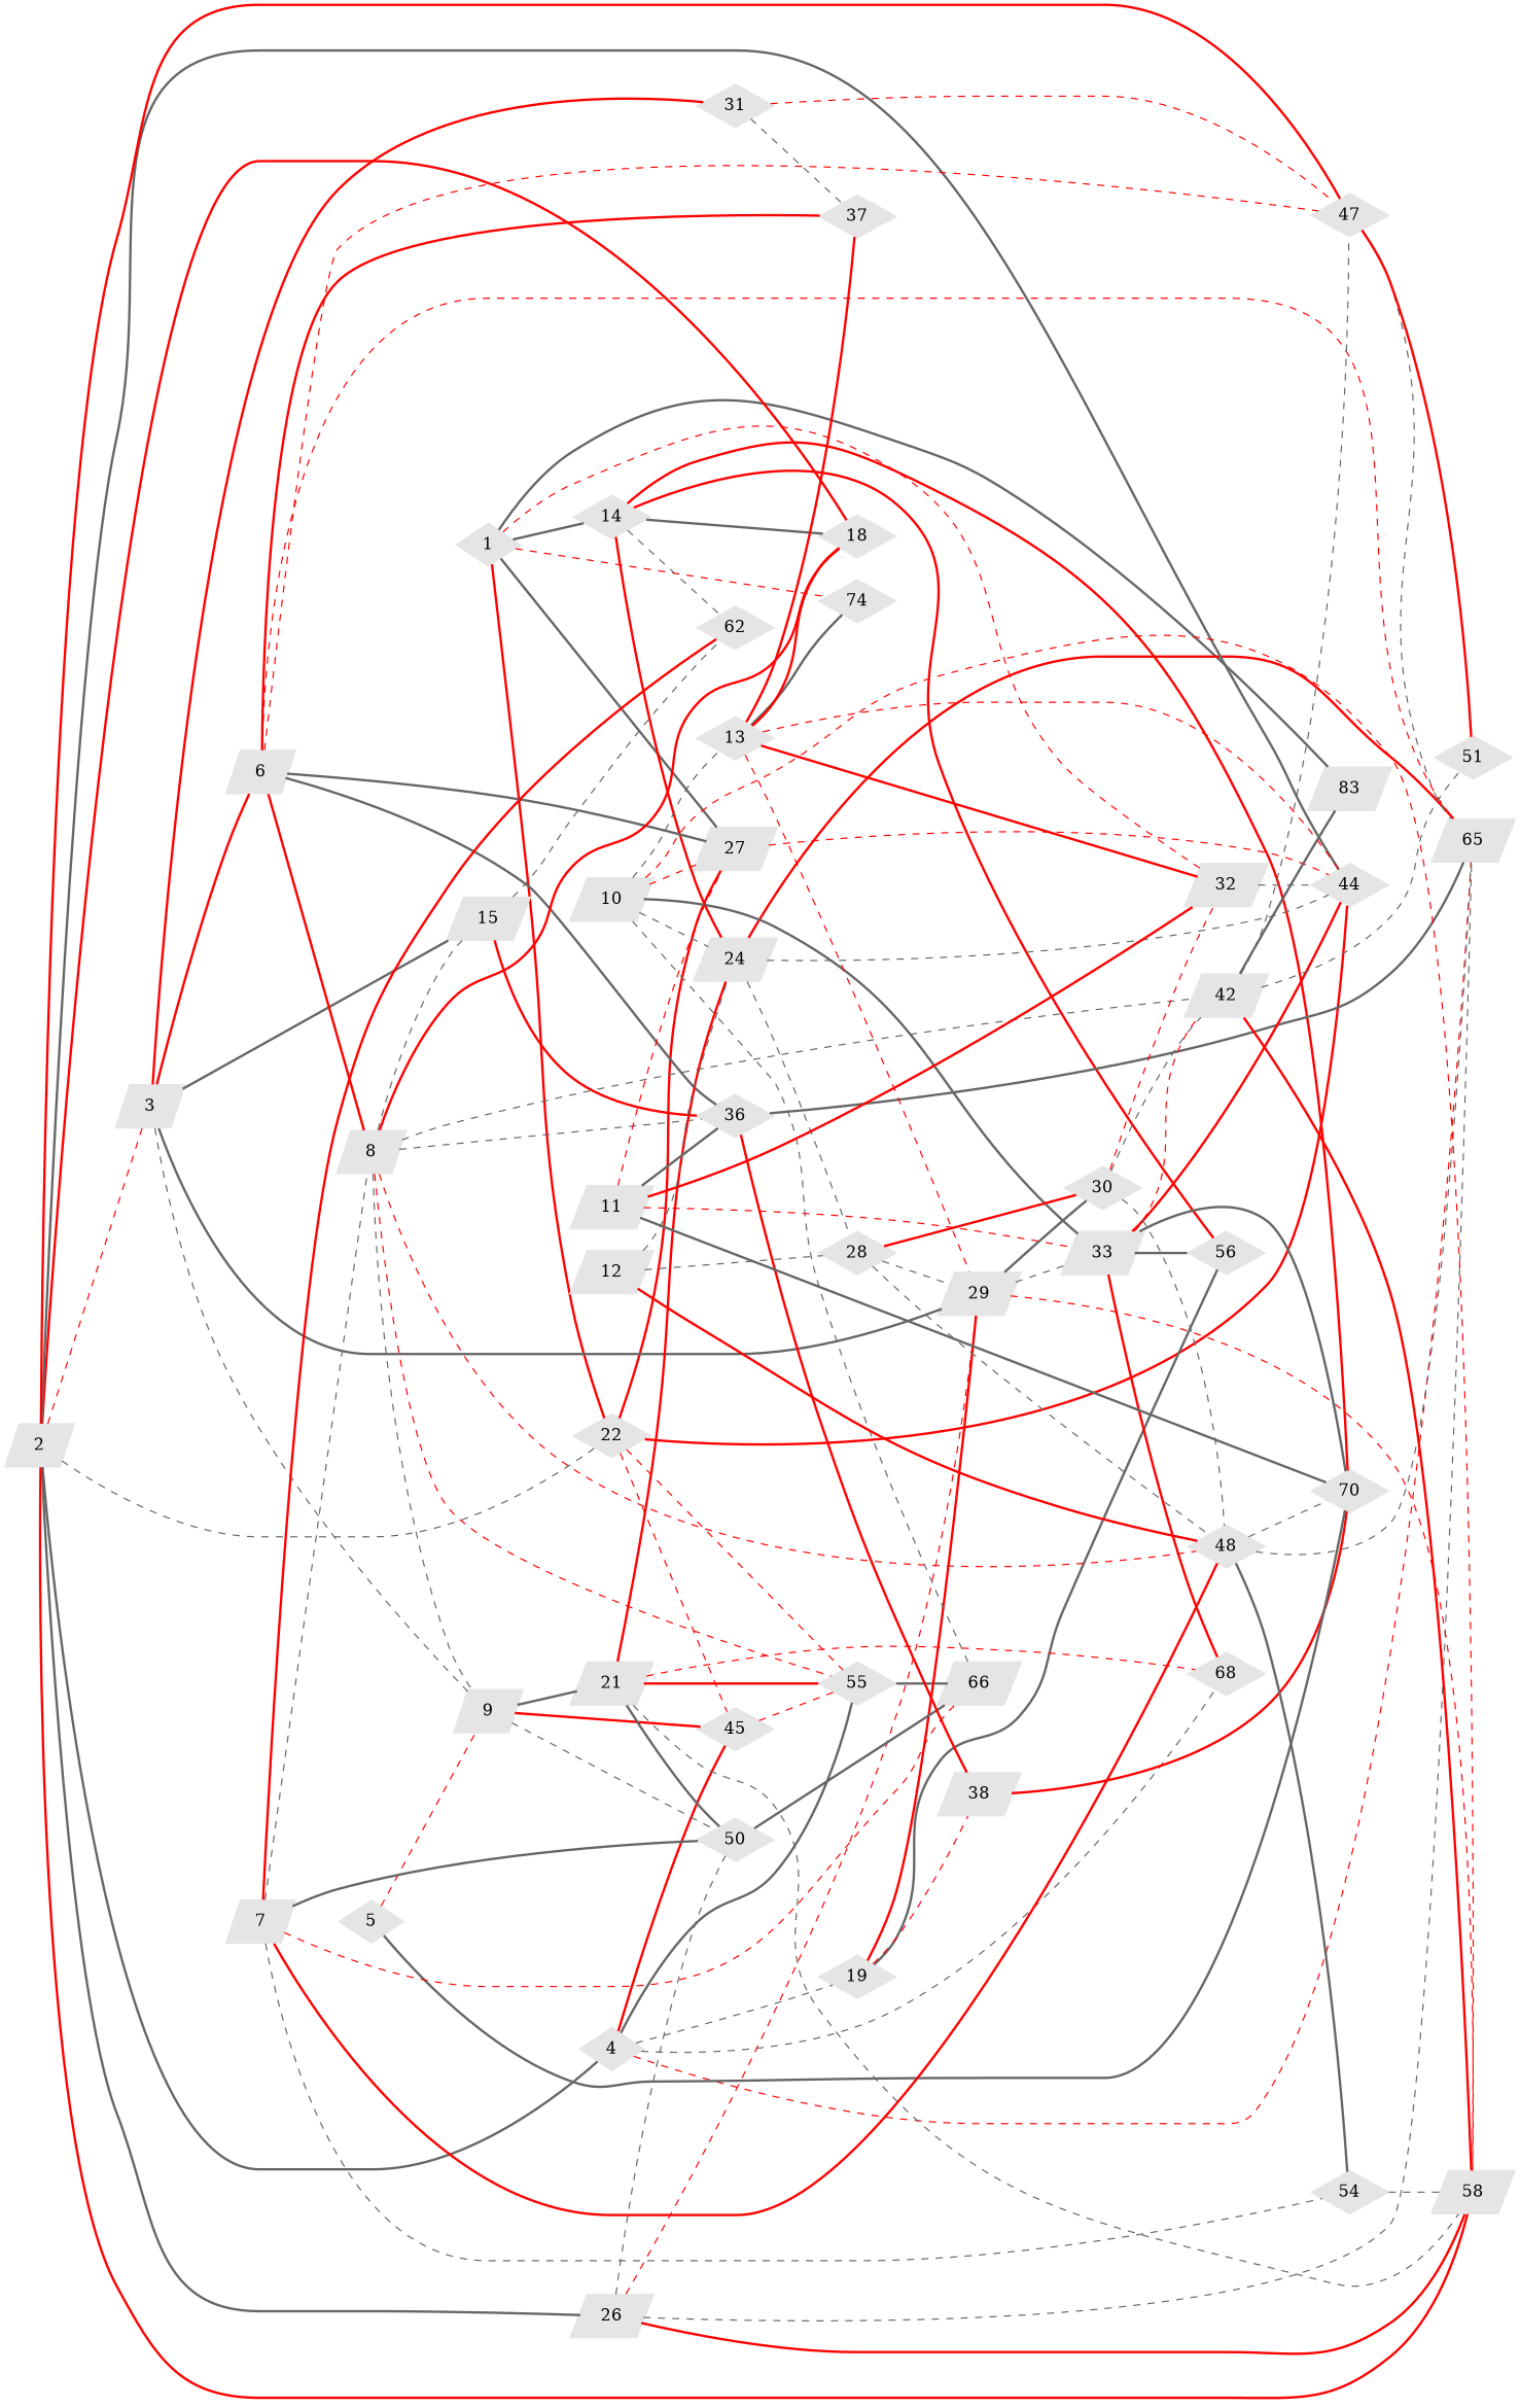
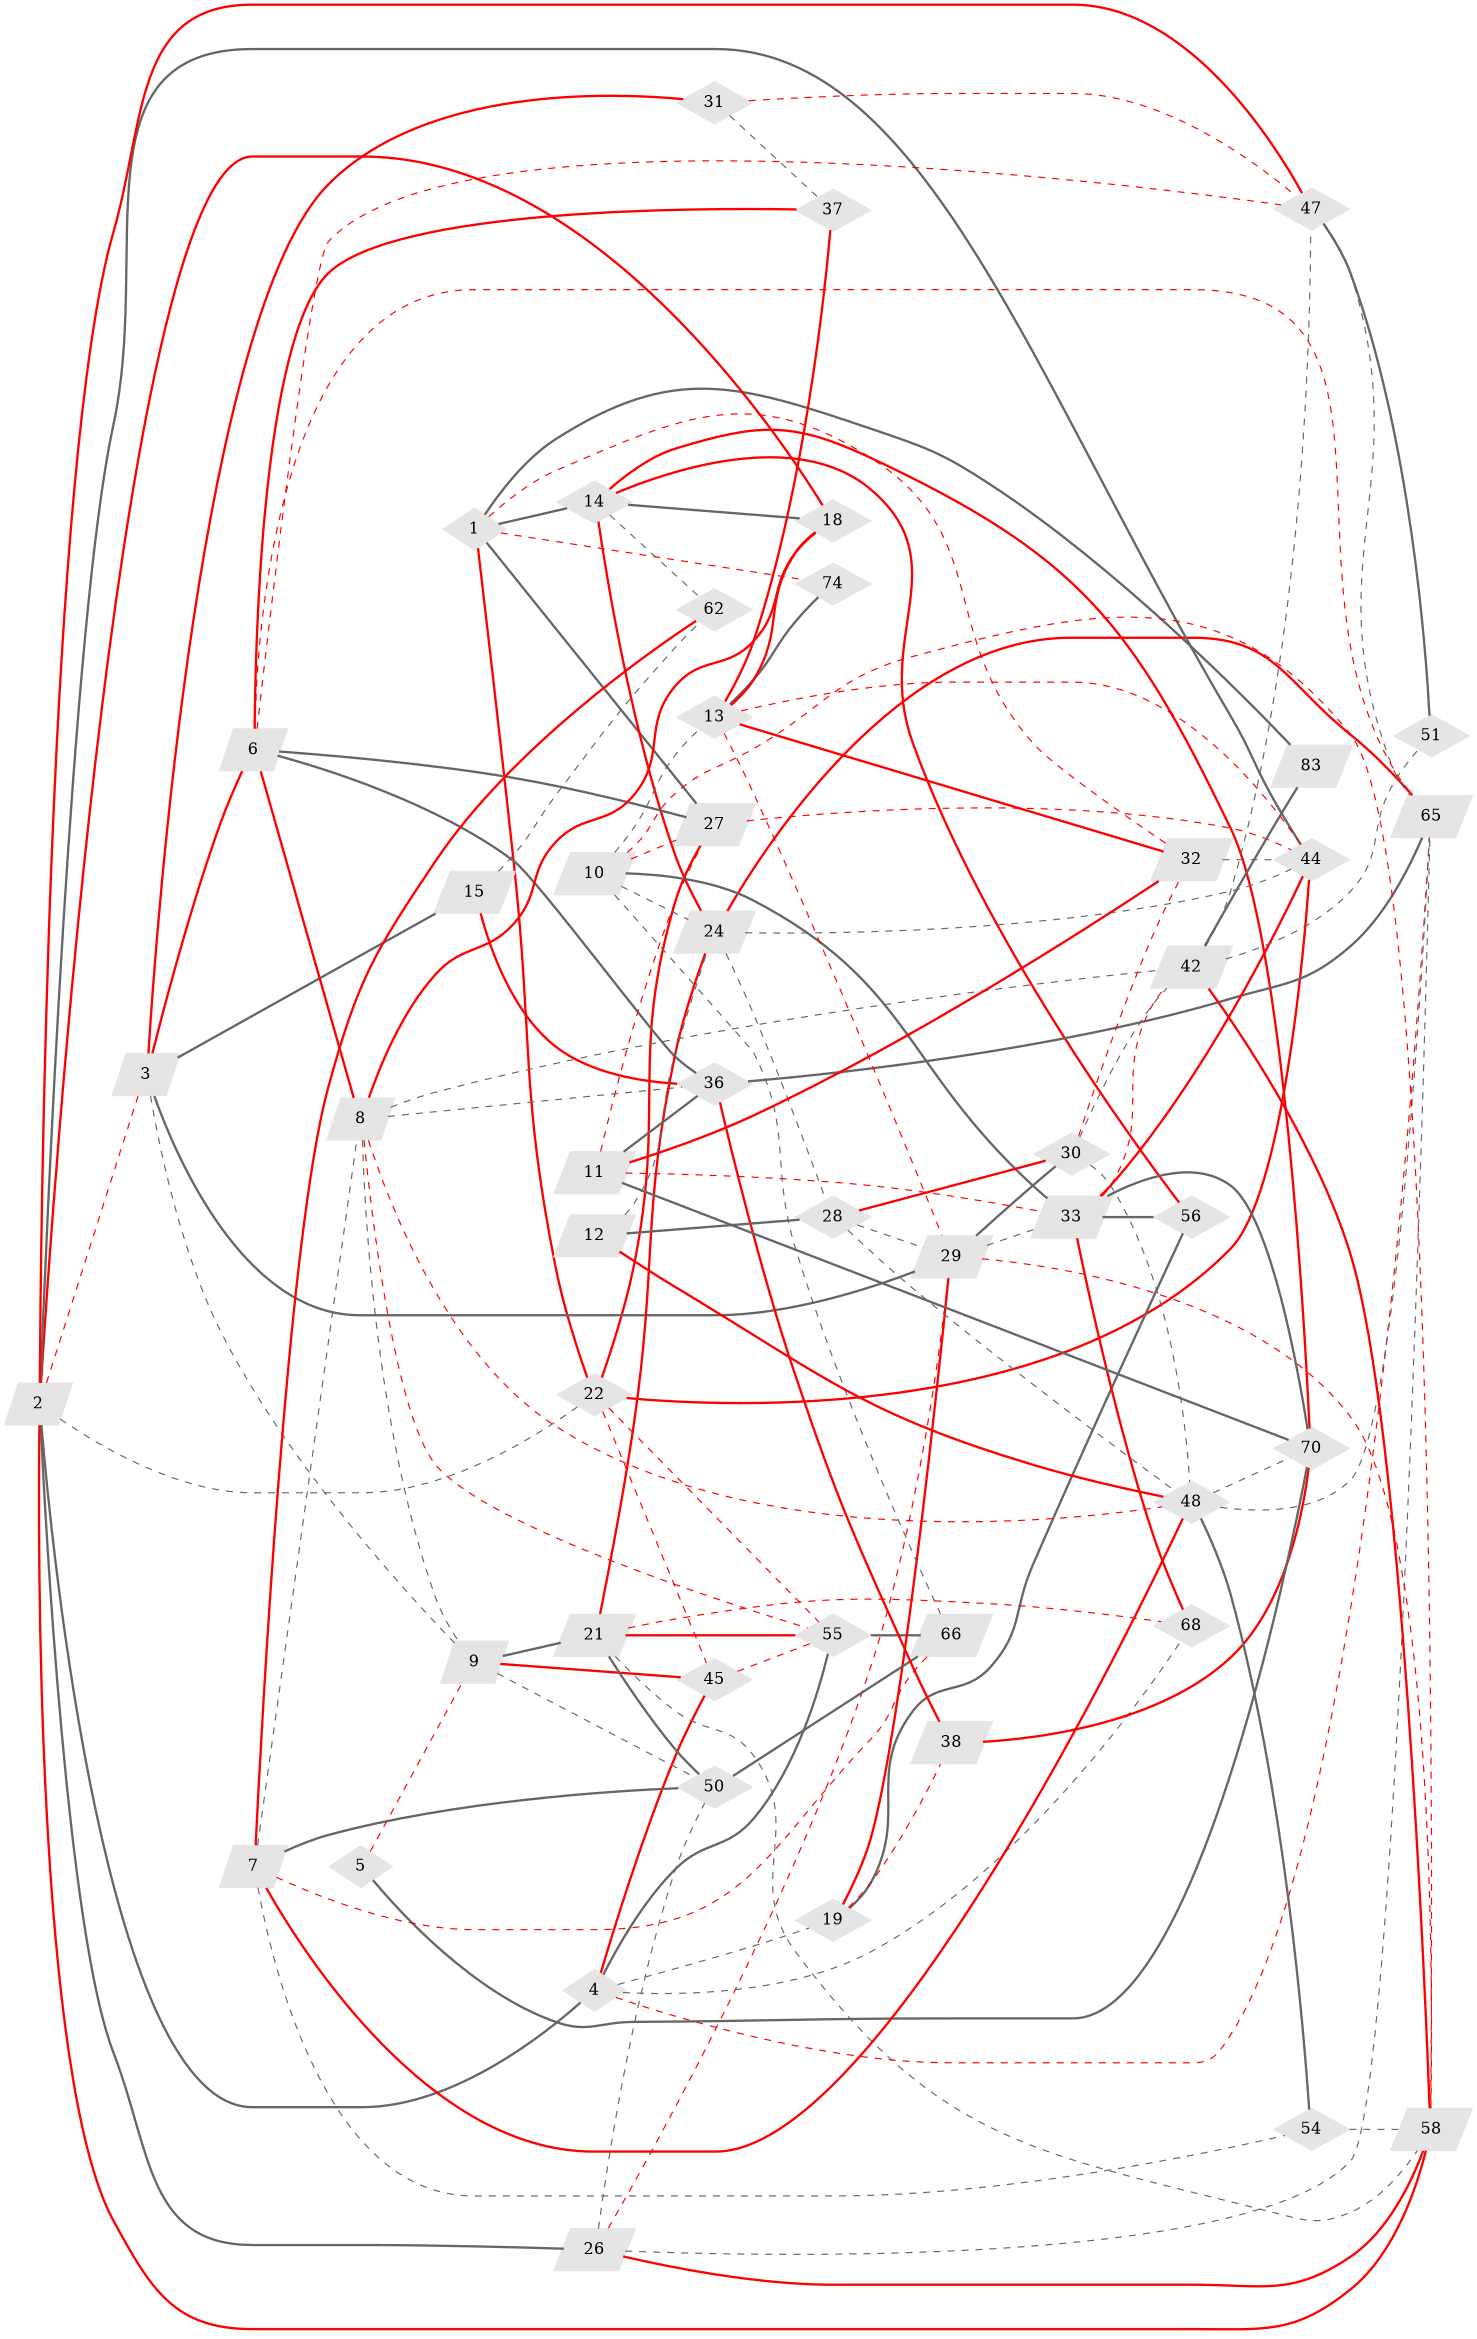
  graph {
    rankdir=LR
    node [color=gray90 shape=diamond style=filled]
    edge [color=gray40 style=bold]
    1 [super="+16"]
    14 [super="+75"]
    22 [super="+49"]
    27 [shape=parallelogram super="+69"]
    32 [shape=parallelogram super="+41"]
    74
    83 [shape=parallelogram]
    18
    70 [super="+79"]
    62
    24 [shape=parallelogram super="+52"]
    56
    44 [super="+77"]
    45 [super="+46"]
    55 [super="+82"]
    2 [shape=parallelogram super="+35"]
    3 [shape=parallelogram super="+25"]
    4 [super="+40"]
    26 [shape=parallelogram super="+34"]
    47 [super="+63"]
    58 [shape=parallelogram super="+73"]
    6 [shape=parallelogram super="+76"]
    9 [shape=parallelogram super="+57"]
    15 [shape=parallelogram super="+64"]
    29 [shape=parallelogram super="+53"]
    31
    19
    65 [shape=parallelogram super="+67"]
    68 [super="+72"]
    50
    51
    8 [shape=parallelogram super="+23"]
    36 [super="+59"]
    37
    21 [shape=parallelogram super="+43"]
    33 [shape=parallelogram super="+39"]
    30 [super="+78"]
    38 [shape=parallelogram]
    66 [shape=parallelogram super="+80"]
    5
    48 [super="+81"]
    42 [shape=parallelogram super="+71"]
    7 [shape=parallelogram super="+60"]
    54
    10 [shape=parallelogram super="+17"]
    13 [super="+20"]
    28 [super="+61"]
    11 [shape=parallelogram]
    12 [shape=parallelogram]
    1 -- 14
    1 -- 22 [color=red]
    1 -- 27
    1 -- 32 [color=red style=dashed]
    1 -- 74 [color=red style=dashed]
    1 -- 83
    14 -- 18
    14 -- 70 [color=red]
    14 -- 62 [style=dashed]
    14 -- 24 [color=red]
    14 -- 56 [color=red]
    22 -- 27 [color=red]
    22 -- 44 [color=red]
    22 -- 45 [color=red style=dashed]
    22 -- 55 [color=red style=dashed]
    27 -- 44 [color=red style=dashed]
    32 -- 44 [style=dashed]
    24 -- 44 [style=dashed]
    24 -- 65 [color=red]
    24 -- 28 [style=dashed]
    45 -- 55 [color=red style=dashed]
    55 -- 66
    2 -- 22 [style=dashed]
    2 -- 18 [color=red]
    2 -- 44
    2 -- 3 [color=red style=dashed]
    2 -- 4
    2 -- 26
    2 -- 47 [color=red]
    2 -- 58 [color=red]
    3 -- 6 [color=red]
    3 -- 9 [style=dashed]
    3 -- 15
    3 -- 29
    3 -- 31 [color=red]
    4 -- 45 [color=red]
    4 -- 55
    4 -- 19 [style=dashed]
    4 -- 65 [color=red style=dashed]
    4 -- 68 [style=dashed]
    26 -- 58 [color=red]
    26 -- 29 [color=red style=dashed]
    26 -- 65 [style=dashed]
    26 -- 50 [style=dashed]
    47 -- 65 [style=dashed]
-   47 -- 51 [color=red]
+   47 -- 51
    6 -- 27 [weight=2]
    6 -- 47 [color=red style=dashed]
    6 -- 65 [color=red style=dashed weight=2]
    6 -- 8 [color=red]
    6 -- 36
    6 -- 37 [color=red]
    9 -- 45 [color=red]
    9 -- 50 [style=dashed]
    9 -- 21
    15 -- 62 [style=dashed]
    15 -- 36 [color=red]
    29 -- 58 [color=red style=dashed]
    29 -- 33 [style=dashed]
    29 -- 30
    31 -- 47 [color=red style=dashed]
    31 -- 37 [style=dashed]
    19 -- 56
    19 -- 29 [color=red]
    19 -- 38 [color=red style=dashed]
    50 -- 66
    8 -- 18 [color=red]
    8 -- 55 [color=red style=dashed]
    8 -- 9 [style=dashed]
-   8 -- 15 [style=dashed]
    8 -- 36 [style=dashed]
    8 -- 48 [color=red style=dashed]
    8 -- 42 [style=dashed]
    36 -- 65
    36 -- 38 [color=red]
    21 -- 24 [color=red]
    21 -- 55 [color=red]
    21 -- 58 [style=dashed]
    21 -- 68 [color=red style=dashed]
    21 -- 50
    33 -- 70
    33 -- 56
    33 -- 44 [color=red]
    33 -- 68 [color=red]
    33 -- 42 [color=red style=dashed]
    30 -- 32 [color=red style=dashed]
    30 -- 48 [style=dashed weight=2]
    30 -- 42 [style=dashed]
    38 -- 70 [color=red]
    5 -- 70
    5 -- 9 [color=red style=dashed]
    48 -- 70 [style=dashed]
    48 -- 65 [style=dashed]
    48 -- 54
    42 -- 83
    42 -- 47 [style=dashed]
    42 -- 58 [color=red]
    42 -- 51 [style=dashed]
    7 -- 62 [color=red]
    7 -- 50
    7 -- 8 [style=dashed]
    7 -- 66 [color=red style=dashed]
    7 -- 48 [color=red]
    7 -- 54 [style=dashed]
    54 -- 58 [style=dashed]
    10 -- 27 [color=red style=dashed]
    10 -- 24 [style=dashed]
    10 -- 58 [color=red style=dashed]
    10 -- 33
    10 -- 66 [style=dashed]
    10 -- 13 [style=dashed]
    13 -- 32 [color=red]
    13 -- 74
    13 -- 18 [color=red]
    13 -- 44 [color=red style=dashed]
    13 -- 29 [color=red style=dashed]
    13 -- 37 [color=red]
    28 -- 29 [style=dashed]
    28 -- 30 [color=red]
    28 -- 48 [style=dashed]
    11 -- 27 [color=red style=dashed]
    11 -- 32 [color=red]
    11 -- 70
    11 -- 36
    11 -- 33 [color=red style=dashed]
    12 -- 24 [style=dashed]
    12 -- 48 [color=red]
-   12 -- 28 [style=dashed]
+   12 -- 28
  }
